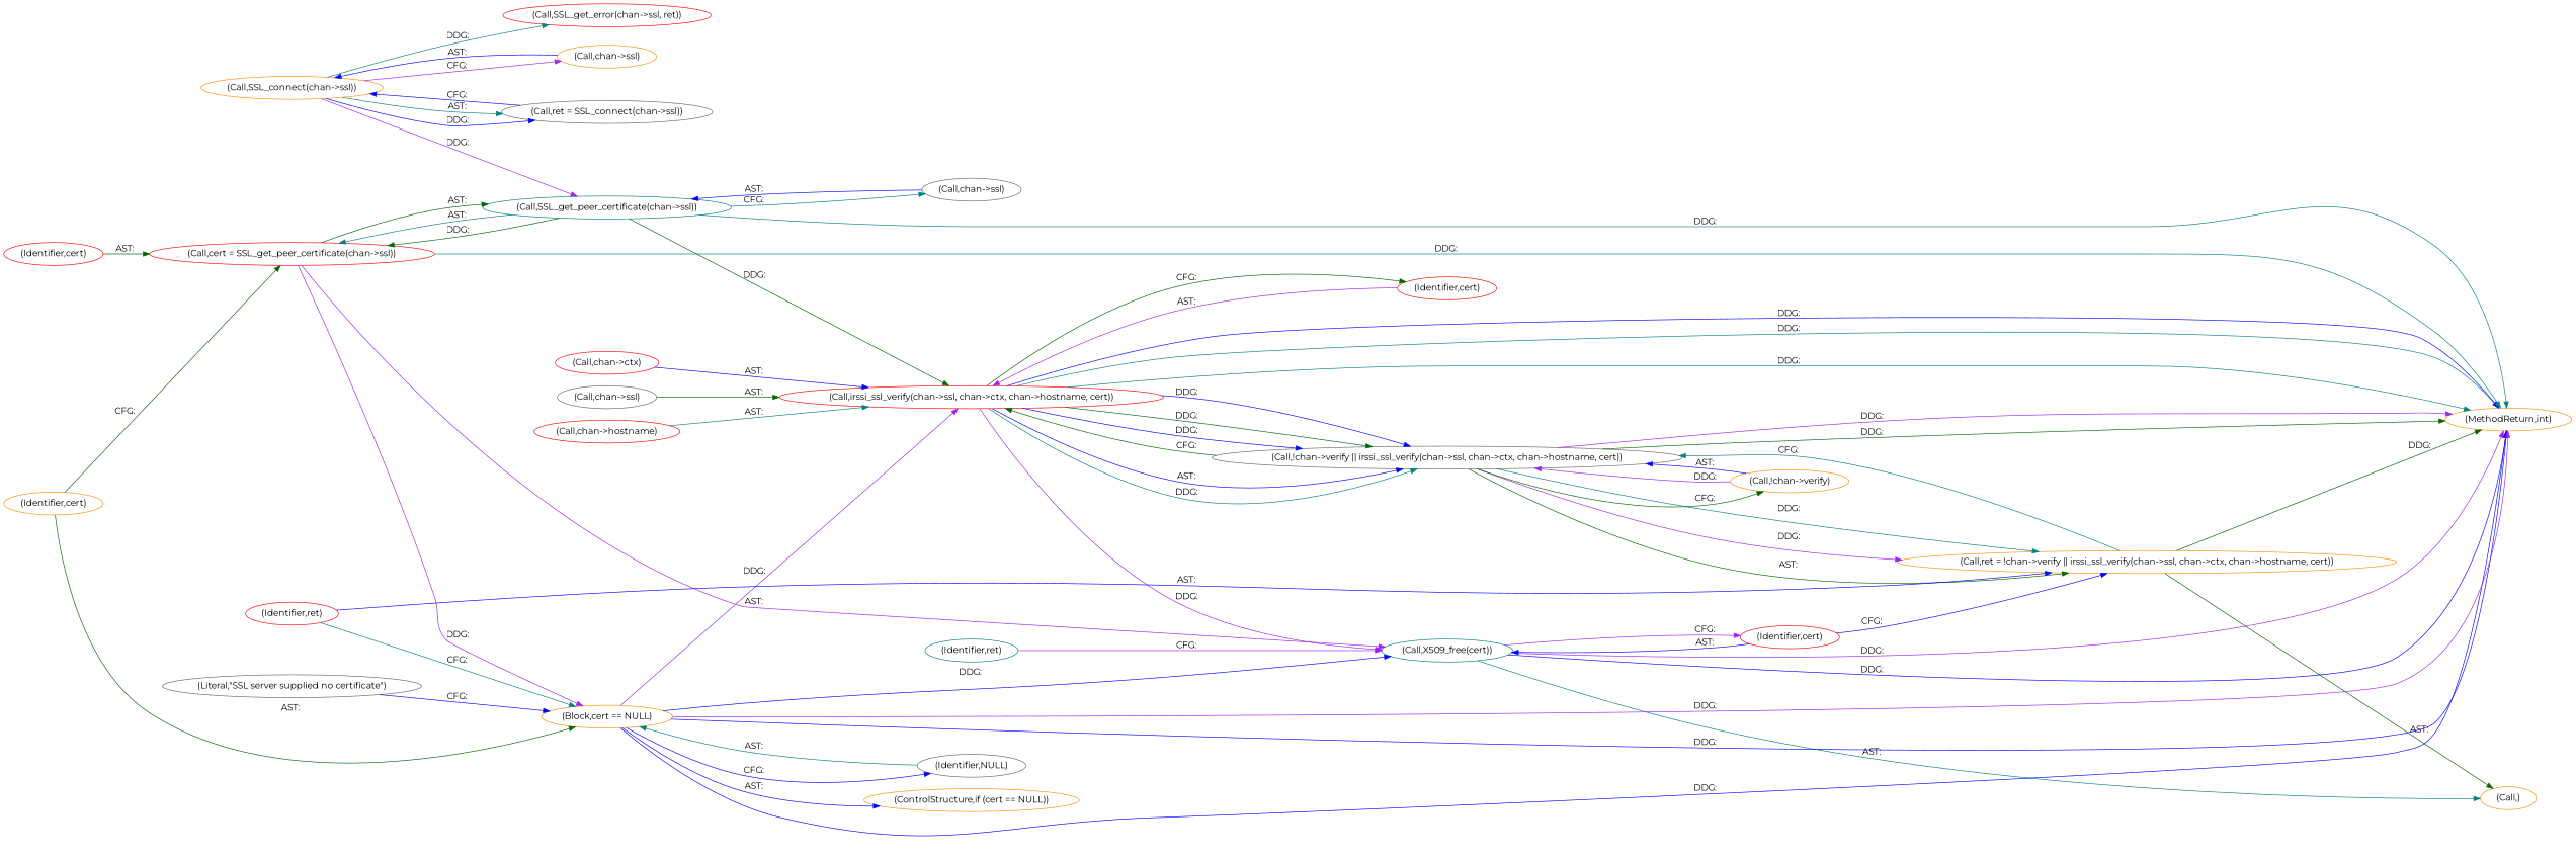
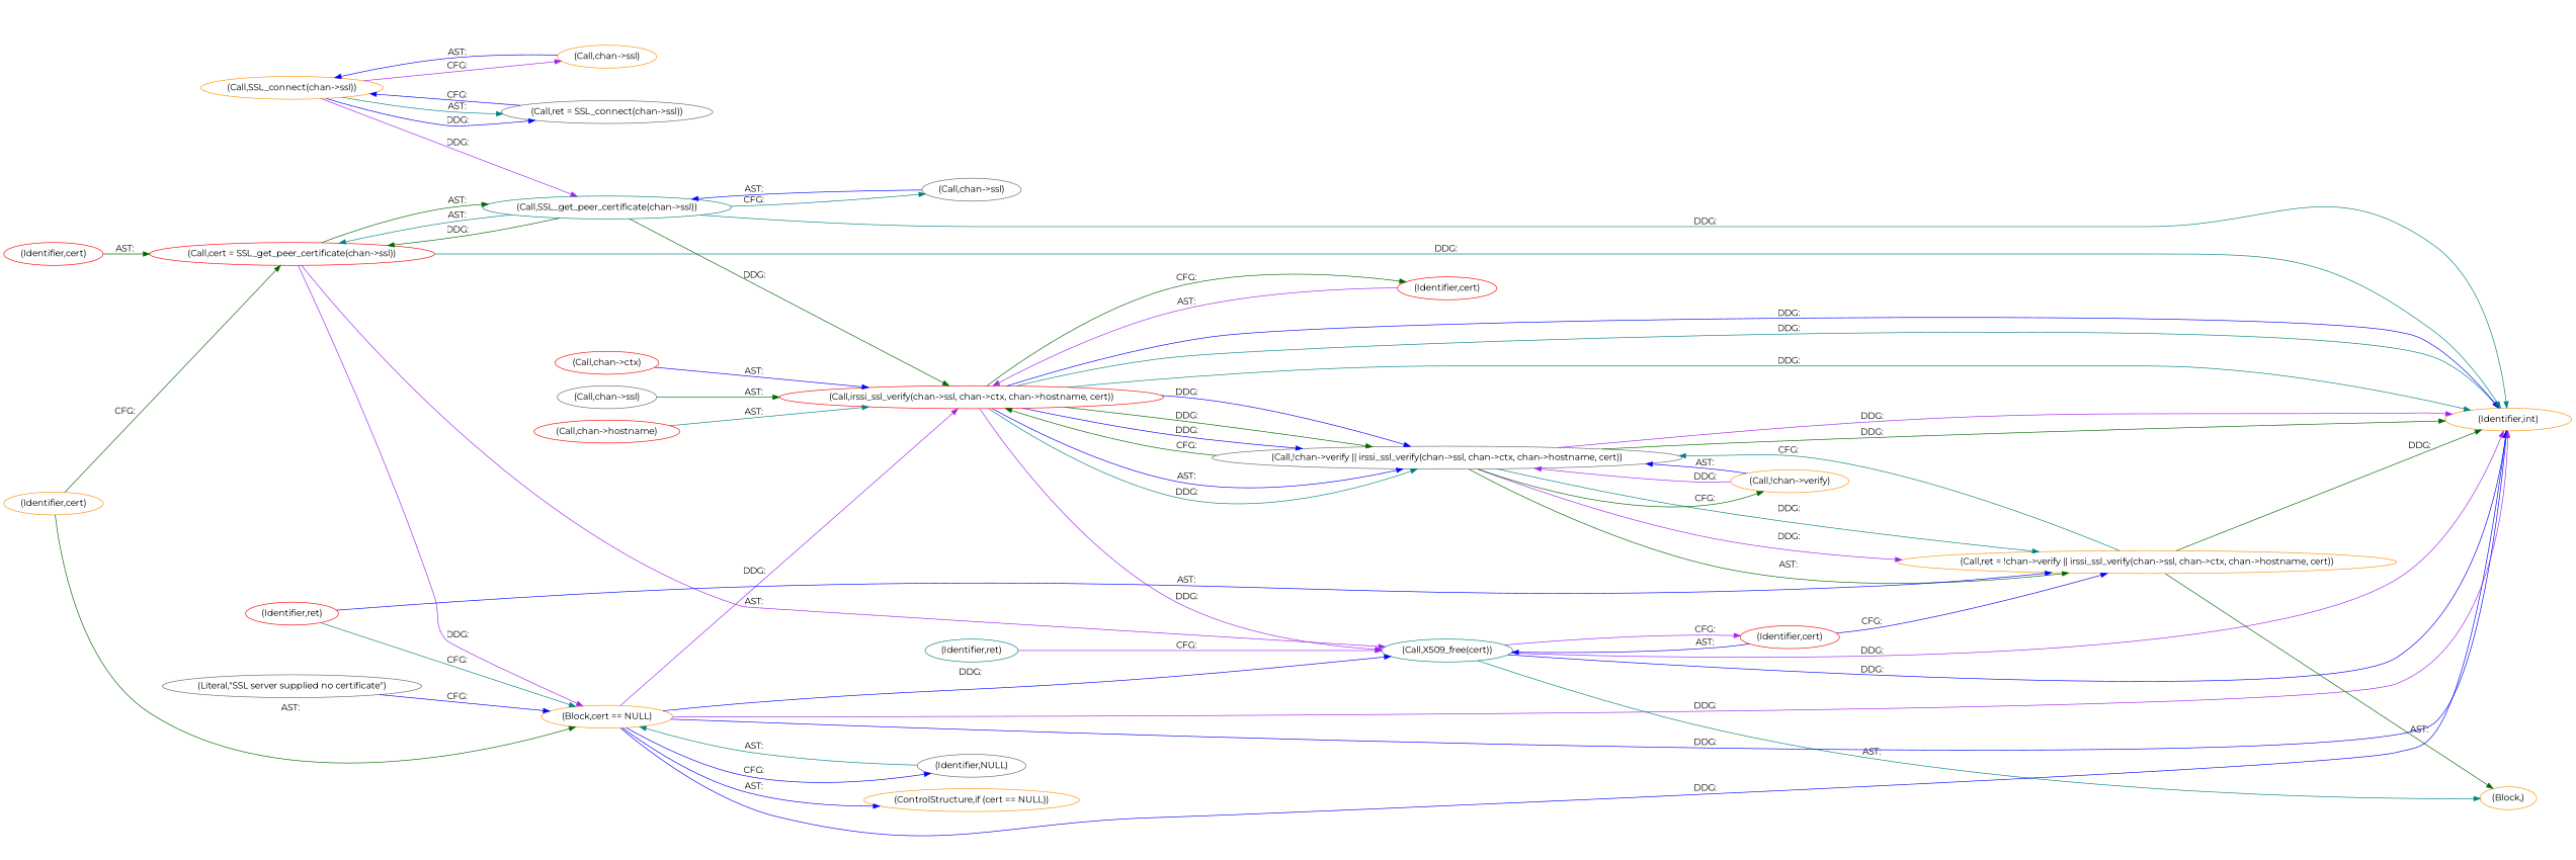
  digraph {
    fontname=Montserrat
    rankdir=LR
    node [color=red fontname=Montserrat]
    edge [color=blue fontname=Montserrat]
    n1 [label="(Call,irssi_ssl_verify(chan->ssl, chan->ctx, chan->hostname, cert))"]
    n2 [color=gray40 label="(Call,!chan->verify || irssi_ssl_verify(chan->ssl, chan->ctx, chan->hostname, cert))"]
    n3 [color=teal label="(Call,X509_free(cert))"]
    n4 [label="(Identifier,cert)"]
-   n5 [color=darkorange label="(MethodReturn,int)"]
+   n5 [color=darkorange label="(Identifier,int)"]
    n6 [color=darkorange label="(Call,ret = !chan->verify || irssi_ssl_verify(chan->ssl, chan->ctx, chan->hostname, cert))"]
    n7 [color=darkorange label="(Call,!chan->verify)"]
-   n8 [color=darkorange label="(Call,)"]
+   n8 [color=darkorange label="(Block,)"]
    n9 [label="(Identifier,cert)"]
    n10 [color=teal label="(Call,SSL_get_peer_certificate(chan->ssl))"]
    n11 [label="(Call,cert = SSL_get_peer_certificate(chan->ssl))"]
    n12 [color=gray40 label="(Call,chan->ssl)"]
    n13 [color=darkorange label="(Block,cert == NULL)"]
    n14 [color=darkorange label="(Call,SSL_connect(chan->ssl))"]
    n15 [color=gray40 label="(Call,ret = SSL_connect(chan->ssl))"]
-   n16 [label="(Call,SSL_get_error(chan->ssl, ret))"]
    n17 [color=darkorange label="(Call,chan->ssl)"]
    n18 [color=gray40 label="(Identifier,NULL)"]
    n19 [color=darkorange label="(ControlStructure,if (cert == NULL))"]
    n20 [label="(Identifier,cert)"]
    n21 [label="(Call,chan->ctx)"]
    n22 [color=darkorange label="(Identifier,cert)"]
    n23 [color=gray40 label="(Call,chan->ssl)"]
    n24 [color=teal label="(Identifier,ret)"]
    n25 [label="(Call,chan->hostname)"]
    n26 [label="(Identifier,ret)"]
    n27 [color=gray40 label="(Literal,\"SSL server supplied no certificate\")"]
    n1 -> n2 [label="AST: "]
    n1 -> n2 [color=teal label="DDG: "]
    n1 -> n2 [label="DDG: "]
    n1 -> n2 [color=darkgreen label="DDG: "]
    n1 -> n2 [label="DDG: "]
    n1 -> n3 [color=purple label="DDG: "]
    n1 -> n4 [color=darkgreen label="CFG: "]
    n1 -> n5 [color=teal label="DDG: "]
    n1 -> n5 [color=teal label="DDG: "]
    n1 -> n5 [label="DDG: "]
    n2 -> n1 [color=darkgreen label="CFG: "]
    n2 -> n5 [color=darkgreen label="DDG: "]
    n2 -> n5 [color=purple label="DDG: "]
    n2 -> n6 [color=darkgreen label="AST: "]
    n2 -> n6 [color=teal label="DDG: "]
    n2 -> n6 [color=purple label="DDG: "]
    n2 -> n7 [color=darkgreen label="CFG: "]
    n3 -> n5 [color=purple label="DDG: "]
    n3 -> n5 [label="DDG: "]
    n3 -> n8 [color=teal label="AST: "]
    n3 -> n9 [color=purple label="CFG: "]
    n4 -> n1 [color=purple label="AST: "]
    n6 -> n2 [color=teal label="CFG: "]
    n6 -> n5 [color=darkgreen label="DDG: "]
    n6 -> n8 [color=darkgreen label="AST: "]
    n7 -> n2 [label="AST: "]
    n7 -> n2 [color=purple label="DDG: "]
    n9 -> n3 [label="AST: "]
    n9 -> n6 [label="CFG: "]
    n10 -> n1 [color=darkgreen label="DDG: "]
    n10 -> n5 [color=teal label="DDG: "]
    n10 -> n11 [color=teal label="AST: "]
    n10 -> n11 [color=darkgreen label="DDG: "]
    n10 -> n12 [color=teal label="CFG: "]
    n11 -> n3 [color=purple label="AST: "]
    n11 -> n5 [color=teal label="DDG: "]
    n11 -> n10 [color=darkgreen label="AST: "]
    n11 -> n13 [color=purple label="DDG: "]
    n12 -> n10 [label="AST: "]
    n13 -> n1 [color=purple label="DDG: "]
    n13 -> n3 [label="DDG: "]
    n13 -> n5 [label="DDG: "]
    n13 -> n5 [label="DDG: "]
    n13 -> n5 [color=purple label="DDG: "]
    n13 -> n18 [label="CFG: "]
    n13 -> n19 [label="AST: "]
    n14 -> n10 [color=purple label="DDG: "]
    n14 -> n15 [color=teal label="AST: "]
    n14 -> n15 [label="DDG: "]
-   n14 -> n16 [color=teal label="DDG: "]
    n14 -> n17 [color=purple label="CFG: "]
    n15 -> n14 [label="CFG: "]
    n17 -> n14 [label="AST: "]
    n18 -> n13 [color=teal label="AST: "]
    n20 -> n11 [color=darkgreen label="AST: "]
    n21 -> n1 [label="AST: "]
    n22 -> n11 [color=darkgreen label="CFG: "]
    n22 -> n13 [color=darkgreen label="AST: "]
    n23 -> n1 [color=darkgreen label="AST: "]
    n24 -> n3 [color=purple label="CFG: "]
    n25 -> n1 [color=teal label="AST: "]
    n26 -> n6 [label="AST: "]
    n26 -> n13 [color=teal label="CFG: "]
    n27 -> n13 [label="CFG: "]
  }
